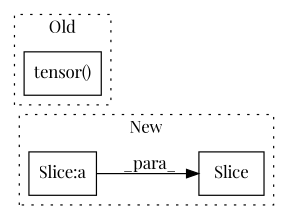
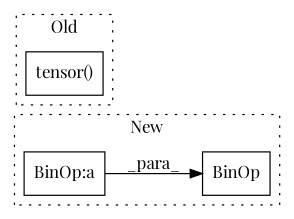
  digraph {
    rankdir=LR
    fontname="Playfair Display"
    node [shape=box fontname="Playfair Display"]
-   n1 [a=80 l=20 label=Slice s=3589]
-   n2 [a=82 l=3 label="Slice:a" s=3596]
+   n1 [a=80 l=20 label=BinOp s=3589]
+   n2 [a=82 l=3 label="BinOp:a" s=3596]
    n3 [a=75 l="13,1" label="tensor()" s="3653,3714"]
    subgraph cluster_1 {
      label=New
      style=dotted
      n1
      n2
    }
    subgraph cluster_2 {
      label=Old
      style=dotted
      n3
    }
    n2 -> n1 [label=_para_ fontname="Playfair Display"]
  }
